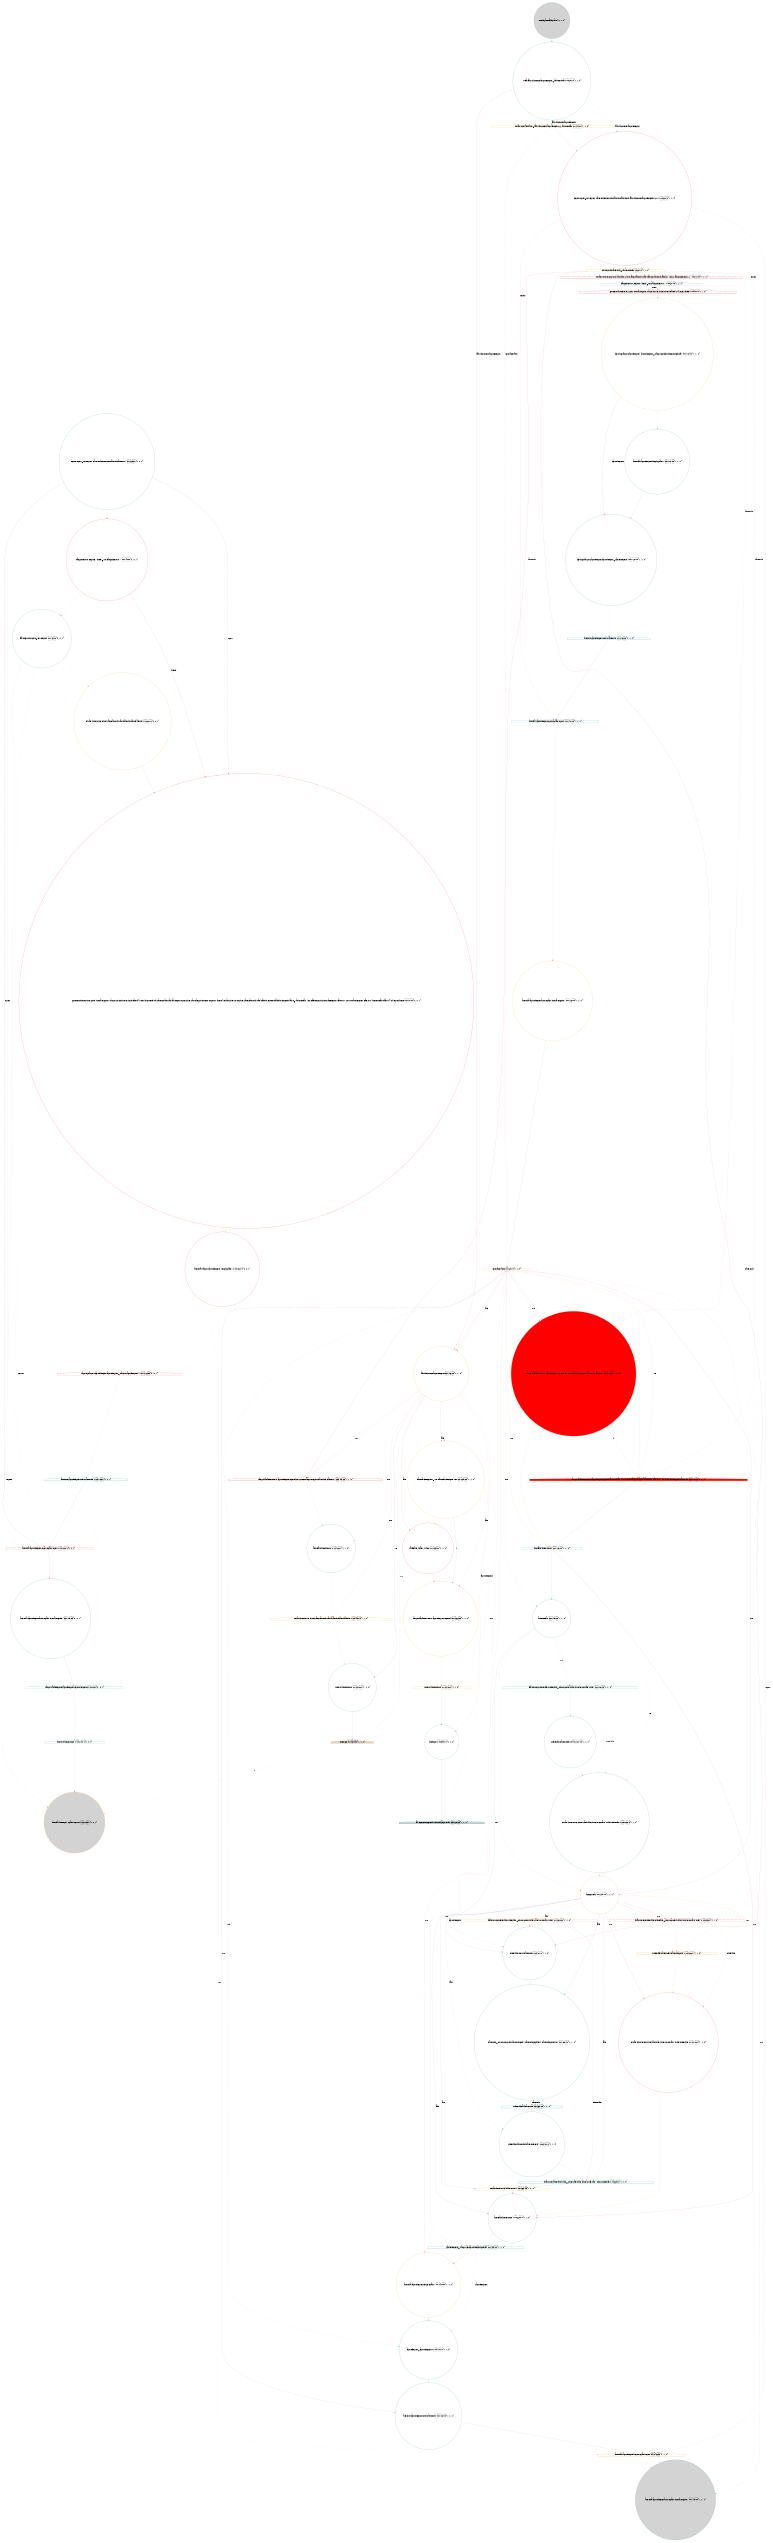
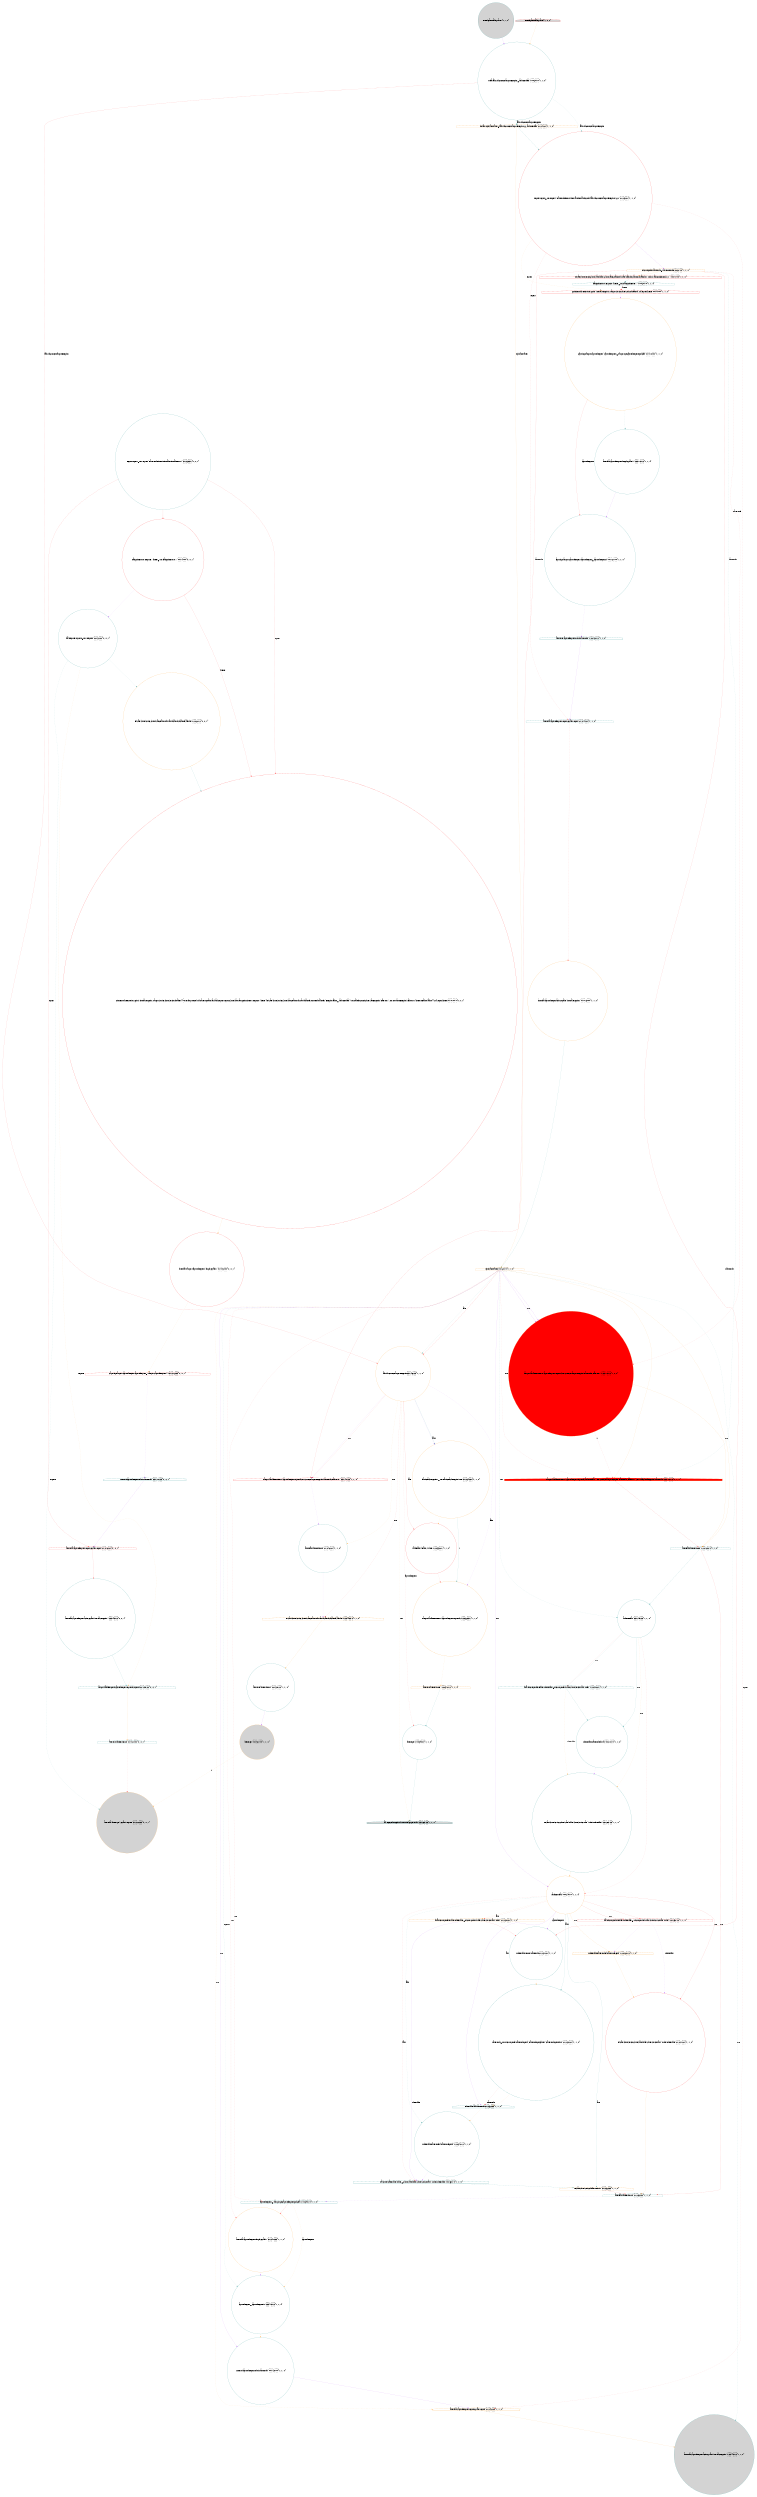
  digraph {
    fontname="DejaVu Serif"
    node [color=teal fillcolor=white fontname="DejaVu Serif" shape=circle style=filled]
    edge [color=red fontname="DejaVu Serif" style=dotted]
    n1 [color=darkorange label="assertThat(capturedRequests.length,equalTo(1))@@@40@@@['1', '1', '0']"]
    n2 [label="capturedRequest = capturedRequests(0(@@@41@@@['1', '1', '0']"]
    n3 [label="assertTrue(capturedRequest.node.isMasterNode())@@@42@@@['1', '1', '0']"]
    n4 [label="assertFalse(listener.isDone())@@@48@@@['1', '1', '0']"]
    n5 [color=darkorange label="setState(clusterService,ClusterStateCreationUtils.state(localNode,localNode,allNodes))@@@49@@@['1', '1', '0']" shape=house]
    n6 [label="assertTrue(listener.isDone())@@@50@@@['1', '1', '0']"]
    n7 [color=darkorange label="assertThat(capturedRequest.action,equalTo(\"internal:testAction\"))@@@15@@@['1', '1', '0']"]
    n8 [color=darkorange label="rejoinSameMaster@@@16@@@['1', '1', '0']" shape=house]
    n9 [label="assertFalse(listener.isDone())@@@18@@@['1', '1', '0']" shape=house]
    n10 [label="randomBoolean()@@@19@@@['1', '1', '0']"]
    n11 [color=darkorange label="randomBoolean()@@@24@@@['1', '1', '0']"]
    n12 [color=darkorange fillcolor=red label="transport.handleRemoteError(capturedRequest.requestId,randomBoolean()? new ConnectTransportException(masterNode,\"Fake error\"): new NodeClosedException(masterNode))@@@17@@@['0', '1', '0']" shape=house]
    n13 [color=darkorange fillcolor=red label="transport.handleRemoteError(capturedRequest.requestId,new ConnectTransportException(masterNode,\"Fake error\"))@@@17@@@['1', '0', '0']"]
    n14 [label="capturedRequests = transport.getCapturedRequestsAndClear()@@@39@@@['1', '1', '0']" shape=house]
    n15 [color=darkorange label="assertThat(capturedRequest.request,equalTo(request))@@@43@@@['1', '1', '0']" shape=house]
    n16 [fillcolor=lightgray label="assertThat(capturedRequest.action,equalTo(\"internal:testAction\"))@@@44@@@['1', '1', '0']"]
    n17 [color=darkorange label="failsWithConnectTransportException@@@46@@@['1', '1', '0']"]
    n18 [color=red label="ActionTestUtils.execute(new Action(\"internal:testAction\",transportService,clusterService,threadPool){@Override protected void masterOperation(Task task,Request request,ClusterState state,ActionListener<Response> listener){setState(clusterService,ClusterStateCreationUtils.state(localNode,remoteNode,allNodes))Exception failure = randomBoolean()? new FailedToCommitClusterStateException(\"Fake error\"): new NotMasterException(\"Fake error\")listener.onFailure(failure)}},null,request,listener)@@@7@@@['0', '0', '1']"]
    n19 [color=red label="assertThat(transport.capturedRequests().length,equalTo(1))@@@15@@@['0', '0', '1']"]
    n20 [color=red label="CapturingTransport.CapturedRequest capturedRequest = transport.capturedRequests()(0(@@@16@@@['0', '0', '1']" shape=house]
    n21 [label="nodesBuilder.masterNodeId(null)@@@21@@@['1', '1', '0']"]
    n22 [label="setState(clusterService,ClusterState.builder(clusterService.state()).nodes(nodesBuilder))@@@22@@@['1', '1', '0']"]
-   n23 [label="assertFalse(listener.isDone())@@@38@@@['1', '1', '0']"]
+   n23 [label="assertFalse(listener.isDone())@@@38@@@['1', '1', '0']" shape=house]
    n24 [label="final DiscoveryNodes.Builder nodesBuilder = DiscoveryNodes.builder(clusterService.state().nodes())@@@20@@@['1', '1', '0']" shape=house]
    n25 [fillcolor=lightgray label="testDelegateToFailingMaster['0', '1', '0']"]
    n26 [label="boolean failsWithConnectTransportException = randomBoolean()@@@3@@@['1', '1', '0']"]
    n27 [color=red label="Request request = new Request().masterNodeTimeout(TimeValue.timeValueSeconds(failsWithConnectTransportException? 60: 0))@@@5@@@['1', '1', '0']"]
    n28 [color=darkorange label="boolean rejoinSameMaster = failsWithConnectTransportException && randomBoolean()@@@4@@@['1', '1', '0']" shape=house]
    n29 [color=red label="setState(clusterService,ClusterState.builder(clusterService.state()).nodes(nodesBuilder))@@@27@@@['1', '1', '0']"]
    n30 [label="nodesBuilder.remove(masterNode)@@@31@@@['1', '1', '0']"]
    n31 [color=darkorange label="setState(clusterService,builder.version(0))@@@36@@@['1', '1', '0']" shape=house]
    n32 [label="masterNode = new DiscoveryNode(masterNode.getId(),masterNode.getAddress(),masterNode.getVersion())@@@32@@@['1', '1', '0']"]
    n33 [color=red label="final DiscoveryNodes.Builder nodesBuilder = DiscoveryNodes.builder(clusterService.state().nodes())@@@25@@@['1', '1', '0']" shape=house]
    n34 [label="nodesBuilder.add(masterNode)@@@33@@@['1', '1', '0']" shape=house]
    n35 [label="final ClusterState.Builder builder = ClusterState.builder(clusterService.state()).nodes(nodesBuilder)@@@35@@@['1', '1', '0']" shape=house]
    n36 [label="nodesBuilder.masterNodeId(masterNode.getId())@@@34@@@['1', '1', '0']"]
    n37 [color=darkorange label="final DiscoveryNodes.Builder nodesBuilder = DiscoveryNodes.builder(clusterService.state().nodes())@@@30@@@['1', '1', '0']" shape=house]
    n38 [color=darkorange label="nodesBuilder.masterNodeId(masterNode.getId())@@@26@@@['1', '1', '0']" shape=house]
    n39 [color=darkorange label="DiscoveryNode masterNode = this.remoteNode@@@6@@@['1', '1', '0']" shape=house]
    n40 [color=red label="setState(clusterService,ClusterState.builder(ClusterStateCreationUtils.state(localNode,masterNode,allNodes)).version(randomIntBetween(0,10)))@@@7@@@['1', '1', '0']" shape=house]
    n41 [color=red label="transport.handleRemoteError(capturedRequest.requestId,new ConnectTransportException(masterNode,\"Fake error\"))@@@47@@@['1', '1', '0']" shape=house]
    n42 [label="PlainActionFuture<Response> listener = new PlainActionFuture<>()@@@8@@@['1', '1', '0']" shape=house]
    n43 [fillcolor=lightgray label="fail(\"Expected exception but returned proper result\")@@@60@@@['1', '1', '0']" shape=house]
    n44 [color=red label="ActionTestUtils.execute(new Action(\"internal:testAction\",transportService,clusterService,threadPool),null,request,listener)@@@9@@@['1', '1', '0']" shape=house]
    n45 [label="assertThat(capturedRequest.request,equalTo(request))@@@14@@@['1', '1', '0']" shape=house]
    n46 [color=darkorange label="CapturingTransport.CapturedRequest(( capturedRequests = transport.getCapturedRequestsAndClear()@@@10@@@['1', '1', '0']"]
    n47 [color=darkorange label="assertTrue(listener.isDone())@@@57@@@['1', '1', '0']" shape=house]
    n48 [label="listener.get()@@@59@@@['1', '1', '0']"]
    n49 [color=darkorange fillcolor=lightgray label="assertThat(listener.get(),equalTo(response))@@@22@@@['0', '0', '1']"]
    n50 [color=darkorange label="ElasticsearchException t = new ElasticsearchException(\"test\")@@@54@@@['1', '1', '0']"]
    n51 [color=darkorange label="transport.handleRemoteError(capturedRequest.requestId,t)@@@56@@@['1', '1', '0']"]
    n52 [color=red label="t.addHeader(\"header\",\"is here\")@@@55@@@['1', '1', '0']"]
    n53 [label="assertTrue(capturedRequest.node.isMasterNode())@@@13@@@['1', '1', '0']" shape=house]
-   n54 [color=darkorange fillcolor=lightgray label="listener.get()@@@51@@@['1', '1', '0']" shape=house]
+   n54 [color=darkorange fillcolor=lightgray label="listener.get()@@@51@@@['1', '1', '0']"]
    n55 [label="assertTrue(capturedRequest.node.isMasterNode())@@@17@@@['0', '0', '1']" shape=house]
    n56 [color=red label="assertThat(capturedRequest.request,equalTo(request))@@@18@@@['0', '0', '1']" shape=house]
    n57 [label="Request request = new Request().masterNodeTimeout(TimeValue.timeValueHours(1))@@@3@@@['0', '0', '1']"]
    n58 [color=red label="PlainActionFuture<Response> listener = new PlainActionFuture<>()@@@4@@@['0', '0', '1']"]
    n59 [color=darkorange label="setState(clusterService,ClusterStateCreationUtils.state(localNode,localNode,allNodes))@@@6@@@['0', '0', '1']"]
    n60 [label="transport.handleResponse(capturedRequest.requestId,response)@@@20@@@['0', '0', '1']" shape=house]
    n61 [label="assertTrue(listener.isDone())@@@21@@@['0', '0', '1']" shape=house]
    n62 [label="CapturingTransport.CapturedRequest capturedRequest = capturedRequests(0(@@@12@@@['1', '1', '0']"]
    n63 [label="assertThat(capturedRequests.length,equalTo(1))@@@11@@@['1', '1', '0']"]
    n64 [label="assertThat(capturedRequest.action,equalTo(\"internal:testAction\"))@@@19@@@['0', '0', '1']"]
    n65 [label="final Response response = new Response()@@@5@@@['0', '0', '1']"]
+   n66 [color=red fillcolor=lightgray label="testDelegateToFailingMaster['1', '0', '0']" shape=house]
    n1 -> n2 [color=purple]
    n2 -> n3 [color=darkorange]
    n3 -> n15 [color=purple style=dashed]
    n4 -> n5 [color=purple]
    n5 -> n6 [color=darkorange style=dashed]
    n6 -> n54 [color=purple style=dashed]
    n7 -> n8 [color=teal style=dashed]
    n8 -> n1 [label=true]
-   n8 -> n2 [color=teal label=true]
+   n8 -> n2 [color=teal label=response]
    n8 -> n3 [color=purple label=true style=dashed]
    n8 -> n9 [color=darkorange label=true style=dashed]
    n8 -> n10 [color=teal label=true]
    n8 -> n11 [color=purple label=true style=dashed]
    n8 -> n12 [color=darkorange style=dashed]
    n8 -> n12 [label=true]
    n8 -> n13 [color=purple label=true style=dashed]
    n8 -> n13 [color=purple style=dashed]
    n8 -> n14 [label=true]
    n8 -> n15 [color=darkorange label=true]
    n8 -> n16 [color=teal label=true]
    n8 -> n17 [color=teal label=false]
    n8 -> n17 [style=dashed]
    n9 -> n10 [color=teal style=dashed]
    n9 -> n23 [label=true style=dashed]
    n10 -> n11
-   n10 -> n30 [color=teal label=true style=dashed]
+   n10 -> n21 [color=teal label=true style=dashed]
    n10 -> n22 [color=darkorange label=true]
    n10 -> n24
    n10 -> n24 [color=teal label=true]
    n11 -> n29 [label=true style=dashed]
    n11 -> n30 [color=purple label=capturedRequests]
    n11 -> n31 [color=teal label=false style=dashed]
    n11 -> n32 [color=teal label=false style=dashed]
    n11 -> n33 [label=true style=dashed]
    n11 -> n33 [style=dashed]
-   n11 -> n23 [color=purple label=false style=dashed]
+   n11 -> n34 [color=purple label=false style=dashed]
    n11 -> n35 [label=false]
    n11 -> n36 [color=teal label=false]
    n11 -> n37 [color=darkorange]
    n11 -> n37 [label=false]
    n11 -> n38 [color=darkorange label=true style=dashed]
    n12 -> n9 [style=dashed]
    n13 -> n9 [color=darkorange style=dashed]
    n13 -> n12 [label=0]
    n14 -> n1 [style=dashed]
    n14 -> n2 [color=darkorange label=capturedRequests]
    n15 -> n16 [color=darkorange style=dashed]
    n17 -> n4 [color=darkorange label=true]
    n17 -> n5 [label=true]
-   n17 -> n6 [color=purple label=true style=dashed]
    n17 -> n41 [color=purple]
    n17 -> n41 [label=true]
    n17 -> n43 [color=darkorange label=true]
    n17 -> n48 [label=capturedRequests]
    n17 -> n50 [color=teal label=false style=dashed]
    n17 -> n50 [color=purple]
    n17 -> n51 [color=purple label=false]
    n17 -> n52 [label=false style=dashed]
-   n17 -> n54 [color=purple label=true]
    n18 -> n19 [color=darkorange style=dashed]
    n19 -> n20 [color=darkorange]
    n20 -> n55 [color=purple]
    n21 -> n22 [color=purple]
    n22 -> n11 [color=darkorange style=dashed]
    n23 -> n14 [color=purple]
    n24 -> n21 [color=teal style=dashed]
    n24 -> n22 [color=darkorange label=nodesBuilder]
    n25 -> n26 [color=purple style=dashed]
    n26 -> n17 [label=failsWithConnectTransportException style=dashed]
    n26 -> n27 [color=teal label=failsWithConnectTransportException]
    n26 -> n28 [color=teal label=failsWithConnectTransportException]
    n26 -> n28 [color=teal]
    n27 -> n15 [label=request]
    n27 -> n39 [color=purple style=dashed]
    n27 -> n44 [color=darkorange label=request]
    n27 -> n45 [label=request]
    n28 -> n8 [color=darkorange label=rejoinSameMaster style=dashed]
    n28 -> n27 [color=teal style=dashed]
    n29 -> n23 [color=darkorange style=dashed]
    n30 -> n32 [color=darkorange]
    n31 -> n23 [style=dashed]
    n32 -> n34 [color=darkorange]
    n32 -> n34 [label=masterNode]
    n33 -> n29 [color=purple label=nodesBuilder]
    n33 -> n38 [color=purple]
    n34 -> n36 [color=darkorange]
    n35 -> n31 [color=teal style=dashed]
    n36 -> n35 [color=purple]
    n37 -> n30 [style=dashed]
    n37 -> n35 [color=purple label=nodesBuilder style=dashed]
    n38 -> n29 [color=darkorange style=dashed]
    n39 -> n12 [color=teal label=masterNode]
    n39 -> n13 [label=masterNode]
    n39 -> n30 [label=masterNode style=dashed]
    n39 -> n40 [color=darkorange style=dashed]
    n39 -> n41 [label=masterNode style=dashed]
    n40 -> n42 [color=teal style=dashed]
    n41 -> n4 [color=purple]
    n42 -> n44 [label=listener]
    n42 -> n44 [style=dashed]
    n44 -> n46 [color=purple]
    n45 -> n7
    n46 -> n62 [label=capturedRequests style=dashed]
    n46 -> n63 [color=teal]
    n47 -> n48 [color=teal style=dashed]
    n48 -> n43 [color=teal style=dashed]
    n50 -> n51 [color=teal label=t style=dashed]
    n50 -> n52 [color=darkorange]
    n51 -> n47 [color=darkorange]
    n52 -> n51
    n53 -> n45 [color=purple style=dashed]
    n54 -> n49 [color=darkorange label=0]
    n55 -> n56 [color=purple style=dashed]
    n56 -> n64 [style=dashed]
    n57 -> n18 [label=request style=dashed]
    n57 -> n56 [label=request style=dashed]
    n57 -> n58 [style=dashed]
    n58 -> n18 [label=listener style=dashed]
    n58 -> n65 [color=purple]
    n59 -> n18 [color=teal style=dashed]
    n60 -> n61 [color=darkorange style=dashed]
    n61 -> n49
    n62 -> n53 [color=purple]
    n63 -> n62 [color=purple style=dashed]
    n64 -> n60 [color=teal style=dashed]
    n65 -> n49 [color=teal label=response]
    n65 -> n59 [color=teal]
    n65 -> n60 [color=darkorange label=response]
+   n66 -> n26 [color=darkorange style=dashed]
  }
